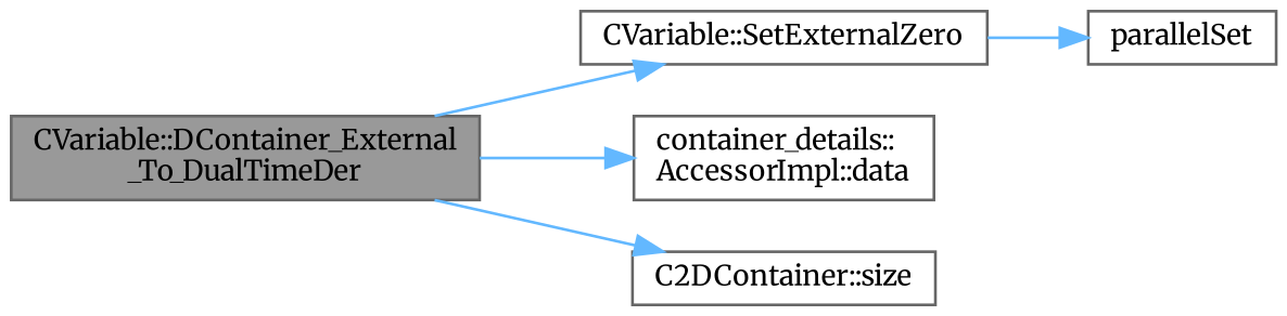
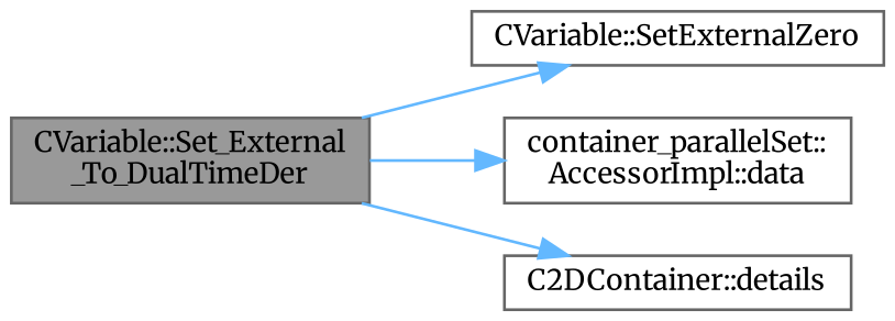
  digraph {
    fontname=Merriweather
    rankdir=LR
    node [color=grey40 fillcolor=white fontname=Merriweather fontsize=10 shape=box style=filled]
    edge [color=steelblue1 fontname=Merriweather fontsize=10 labelfontname=Helvetica labelfontsize=10 style=solid]
-   n1 [color=gray40 fillcolor=grey60 fontcolor=black height=0.2 label="CVariable::DContainer_External\l_To_DualTimeDer" width=0.4]
+   n1 [color=gray40 fillcolor=grey60 fontcolor=black height=0.2 label="CVariable::Set_External\l_To_DualTimeDer" width=0.4]
    n2 [height=0.2 label="CVariable::SetExternalZero" width=0.4]
-   n3 [height=0.2 label="container_details::\lAccessorImpl::data" width=0.4]
-   n4 [height=0.2 label="C2DContainer::size" width=0.4]
-   n5 [height=0.2 label=parallelSet width=0.4]
+   n3 [height=0.2 label="container_parallelSet::\lAccessorImpl::data" width=0.4]
+   n4 [height=0.2 label="C2DContainer::details" width=0.4]
    n1 -> n2
    n1 -> n3
    n1 -> n4
-   n2 -> n5
  }
